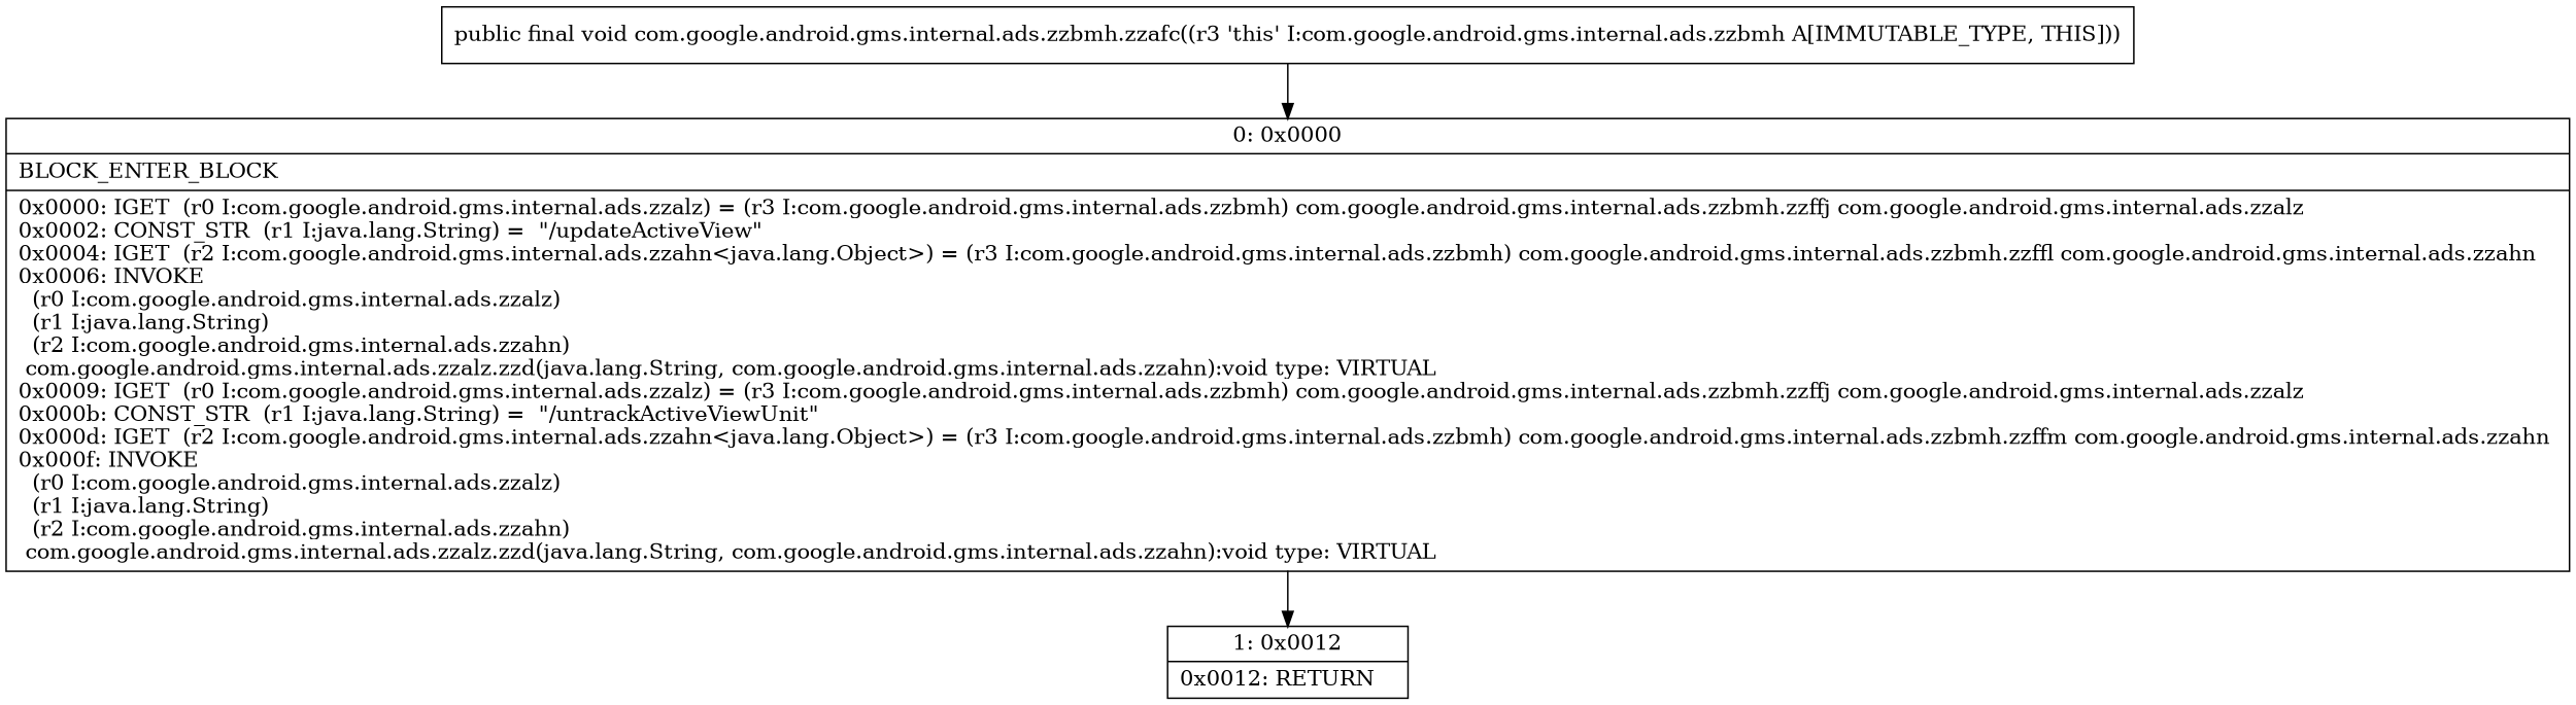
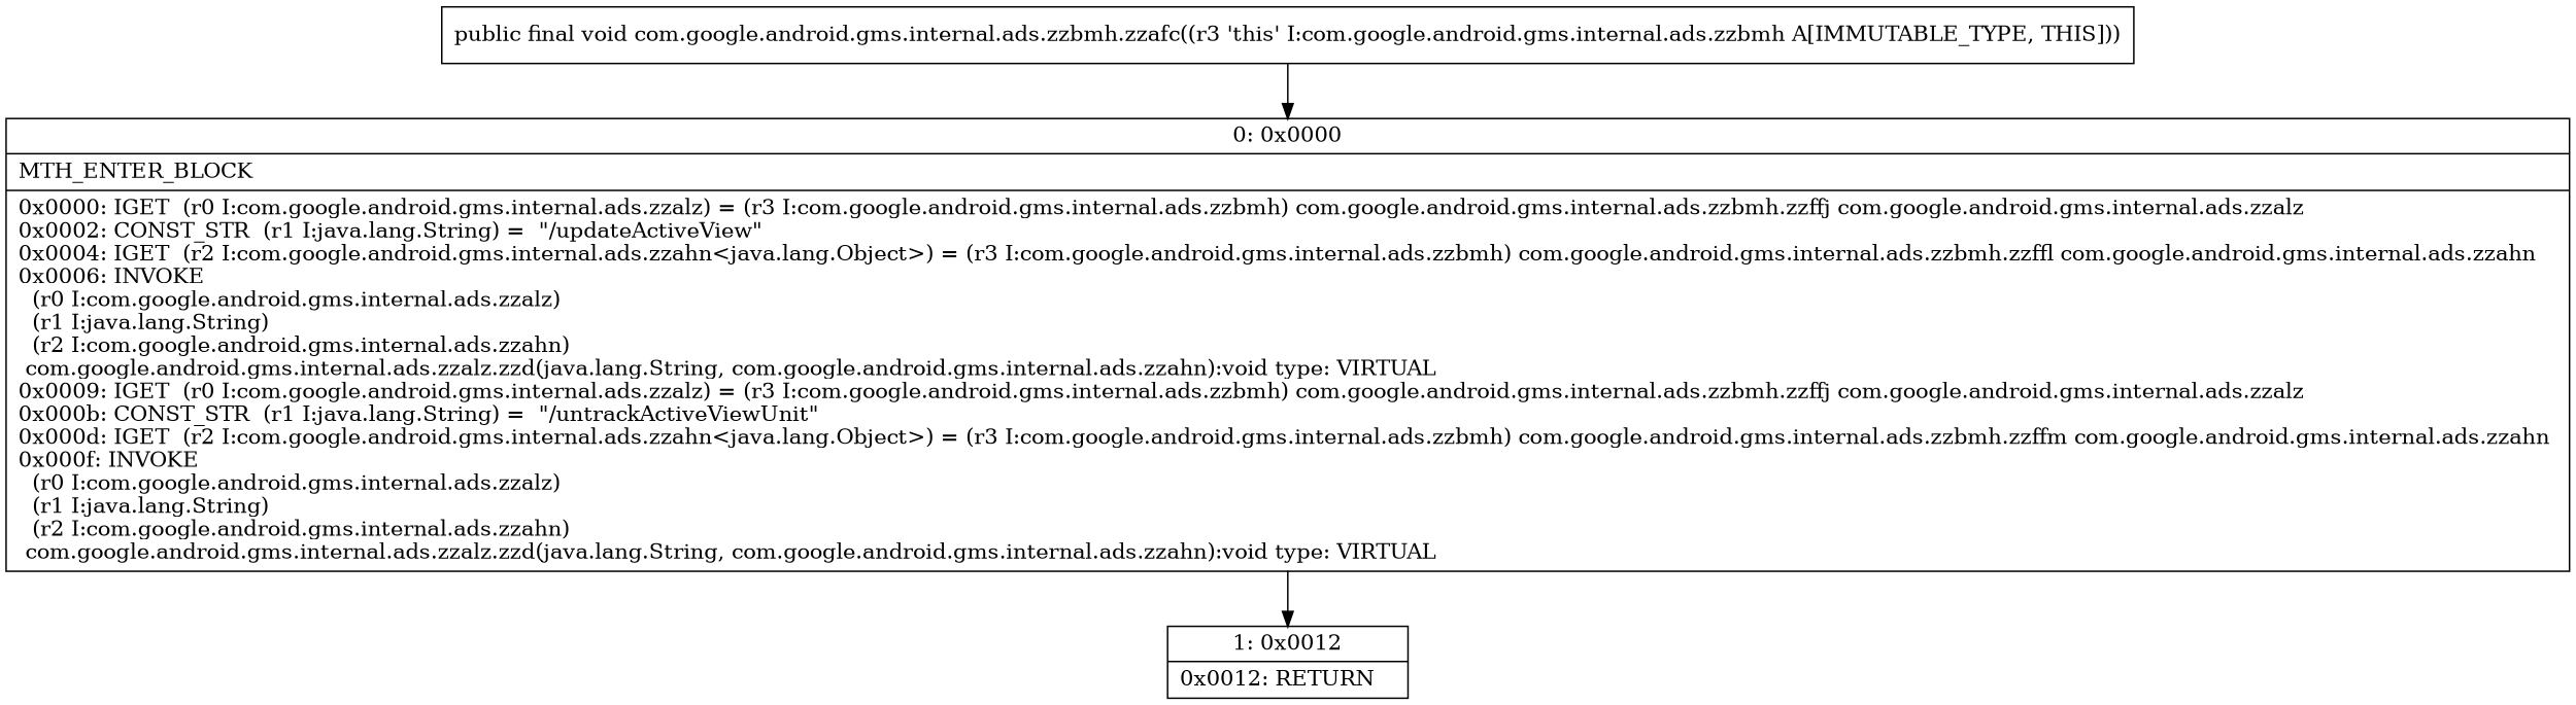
  digraph {
    node [shape=record]
-   n1 [label="{0\:\ 0x0000|BLOCK_ENTER_BLOCK\l|0x0000: IGET  (r0 I:com.google.android.gms.internal.ads.zzalz) = (r3 I:com.google.android.gms.internal.ads.zzbmh) com.google.android.gms.internal.ads.zzbmh.zzffj com.google.android.gms.internal.ads.zzalz \l0x0002: CONST_STR  (r1 I:java.lang.String) =  \"\/updateActiveView\" \l0x0004: IGET  (r2 I:com.google.android.gms.internal.ads.zzahn\<java.lang.Object\>) = (r3 I:com.google.android.gms.internal.ads.zzbmh) com.google.android.gms.internal.ads.zzbmh.zzffl com.google.android.gms.internal.ads.zzahn \l0x0006: INVOKE  \l  (r0 I:com.google.android.gms.internal.ads.zzalz)\l  (r1 I:java.lang.String)\l  (r2 I:com.google.android.gms.internal.ads.zzahn)\l com.google.android.gms.internal.ads.zzalz.zzd(java.lang.String, com.google.android.gms.internal.ads.zzahn):void type: VIRTUAL \l0x0009: IGET  (r0 I:com.google.android.gms.internal.ads.zzalz) = (r3 I:com.google.android.gms.internal.ads.zzbmh) com.google.android.gms.internal.ads.zzbmh.zzffj com.google.android.gms.internal.ads.zzalz \l0x000b: CONST_STR  (r1 I:java.lang.String) =  \"\/untrackActiveViewUnit\" \l0x000d: IGET  (r2 I:com.google.android.gms.internal.ads.zzahn\<java.lang.Object\>) = (r3 I:com.google.android.gms.internal.ads.zzbmh) com.google.android.gms.internal.ads.zzbmh.zzffm com.google.android.gms.internal.ads.zzahn \l0x000f: INVOKE  \l  (r0 I:com.google.android.gms.internal.ads.zzalz)\l  (r1 I:java.lang.String)\l  (r2 I:com.google.android.gms.internal.ads.zzahn)\l com.google.android.gms.internal.ads.zzalz.zzd(java.lang.String, com.google.android.gms.internal.ads.zzahn):void type: VIRTUAL \l}"]
+   n1 [label="{0\:\ 0x0000|MTH_ENTER_BLOCK\l|0x0000: IGET  (r0 I:com.google.android.gms.internal.ads.zzalz) = (r3 I:com.google.android.gms.internal.ads.zzbmh) com.google.android.gms.internal.ads.zzbmh.zzffj com.google.android.gms.internal.ads.zzalz \l0x0002: CONST_STR  (r1 I:java.lang.String) =  \"\/updateActiveView\" \l0x0004: IGET  (r2 I:com.google.android.gms.internal.ads.zzahn\<java.lang.Object\>) = (r3 I:com.google.android.gms.internal.ads.zzbmh) com.google.android.gms.internal.ads.zzbmh.zzffl com.google.android.gms.internal.ads.zzahn \l0x0006: INVOKE  \l  (r0 I:com.google.android.gms.internal.ads.zzalz)\l  (r1 I:java.lang.String)\l  (r2 I:com.google.android.gms.internal.ads.zzahn)\l com.google.android.gms.internal.ads.zzalz.zzd(java.lang.String, com.google.android.gms.internal.ads.zzahn):void type: VIRTUAL \l0x0009: IGET  (r0 I:com.google.android.gms.internal.ads.zzalz) = (r3 I:com.google.android.gms.internal.ads.zzbmh) com.google.android.gms.internal.ads.zzbmh.zzffj com.google.android.gms.internal.ads.zzalz \l0x000b: CONST_STR  (r1 I:java.lang.String) =  \"\/untrackActiveViewUnit\" \l0x000d: IGET  (r2 I:com.google.android.gms.internal.ads.zzahn\<java.lang.Object\>) = (r3 I:com.google.android.gms.internal.ads.zzbmh) com.google.android.gms.internal.ads.zzbmh.zzffm com.google.android.gms.internal.ads.zzahn \l0x000f: INVOKE  \l  (r0 I:com.google.android.gms.internal.ads.zzalz)\l  (r1 I:java.lang.String)\l  (r2 I:com.google.android.gms.internal.ads.zzahn)\l com.google.android.gms.internal.ads.zzalz.zzd(java.lang.String, com.google.android.gms.internal.ads.zzahn):void type: VIRTUAL \l}"]
    n2 [label="{1\:\ 0x0012|0x0012: RETURN   \l}"]
    n3 [label="{public final void com.google.android.gms.internal.ads.zzbmh.zzafc((r3 'this' I:com.google.android.gms.internal.ads.zzbmh A[IMMUTABLE_TYPE, THIS])) }"]
    n1 -> n2
    n3 -> n1
  }
